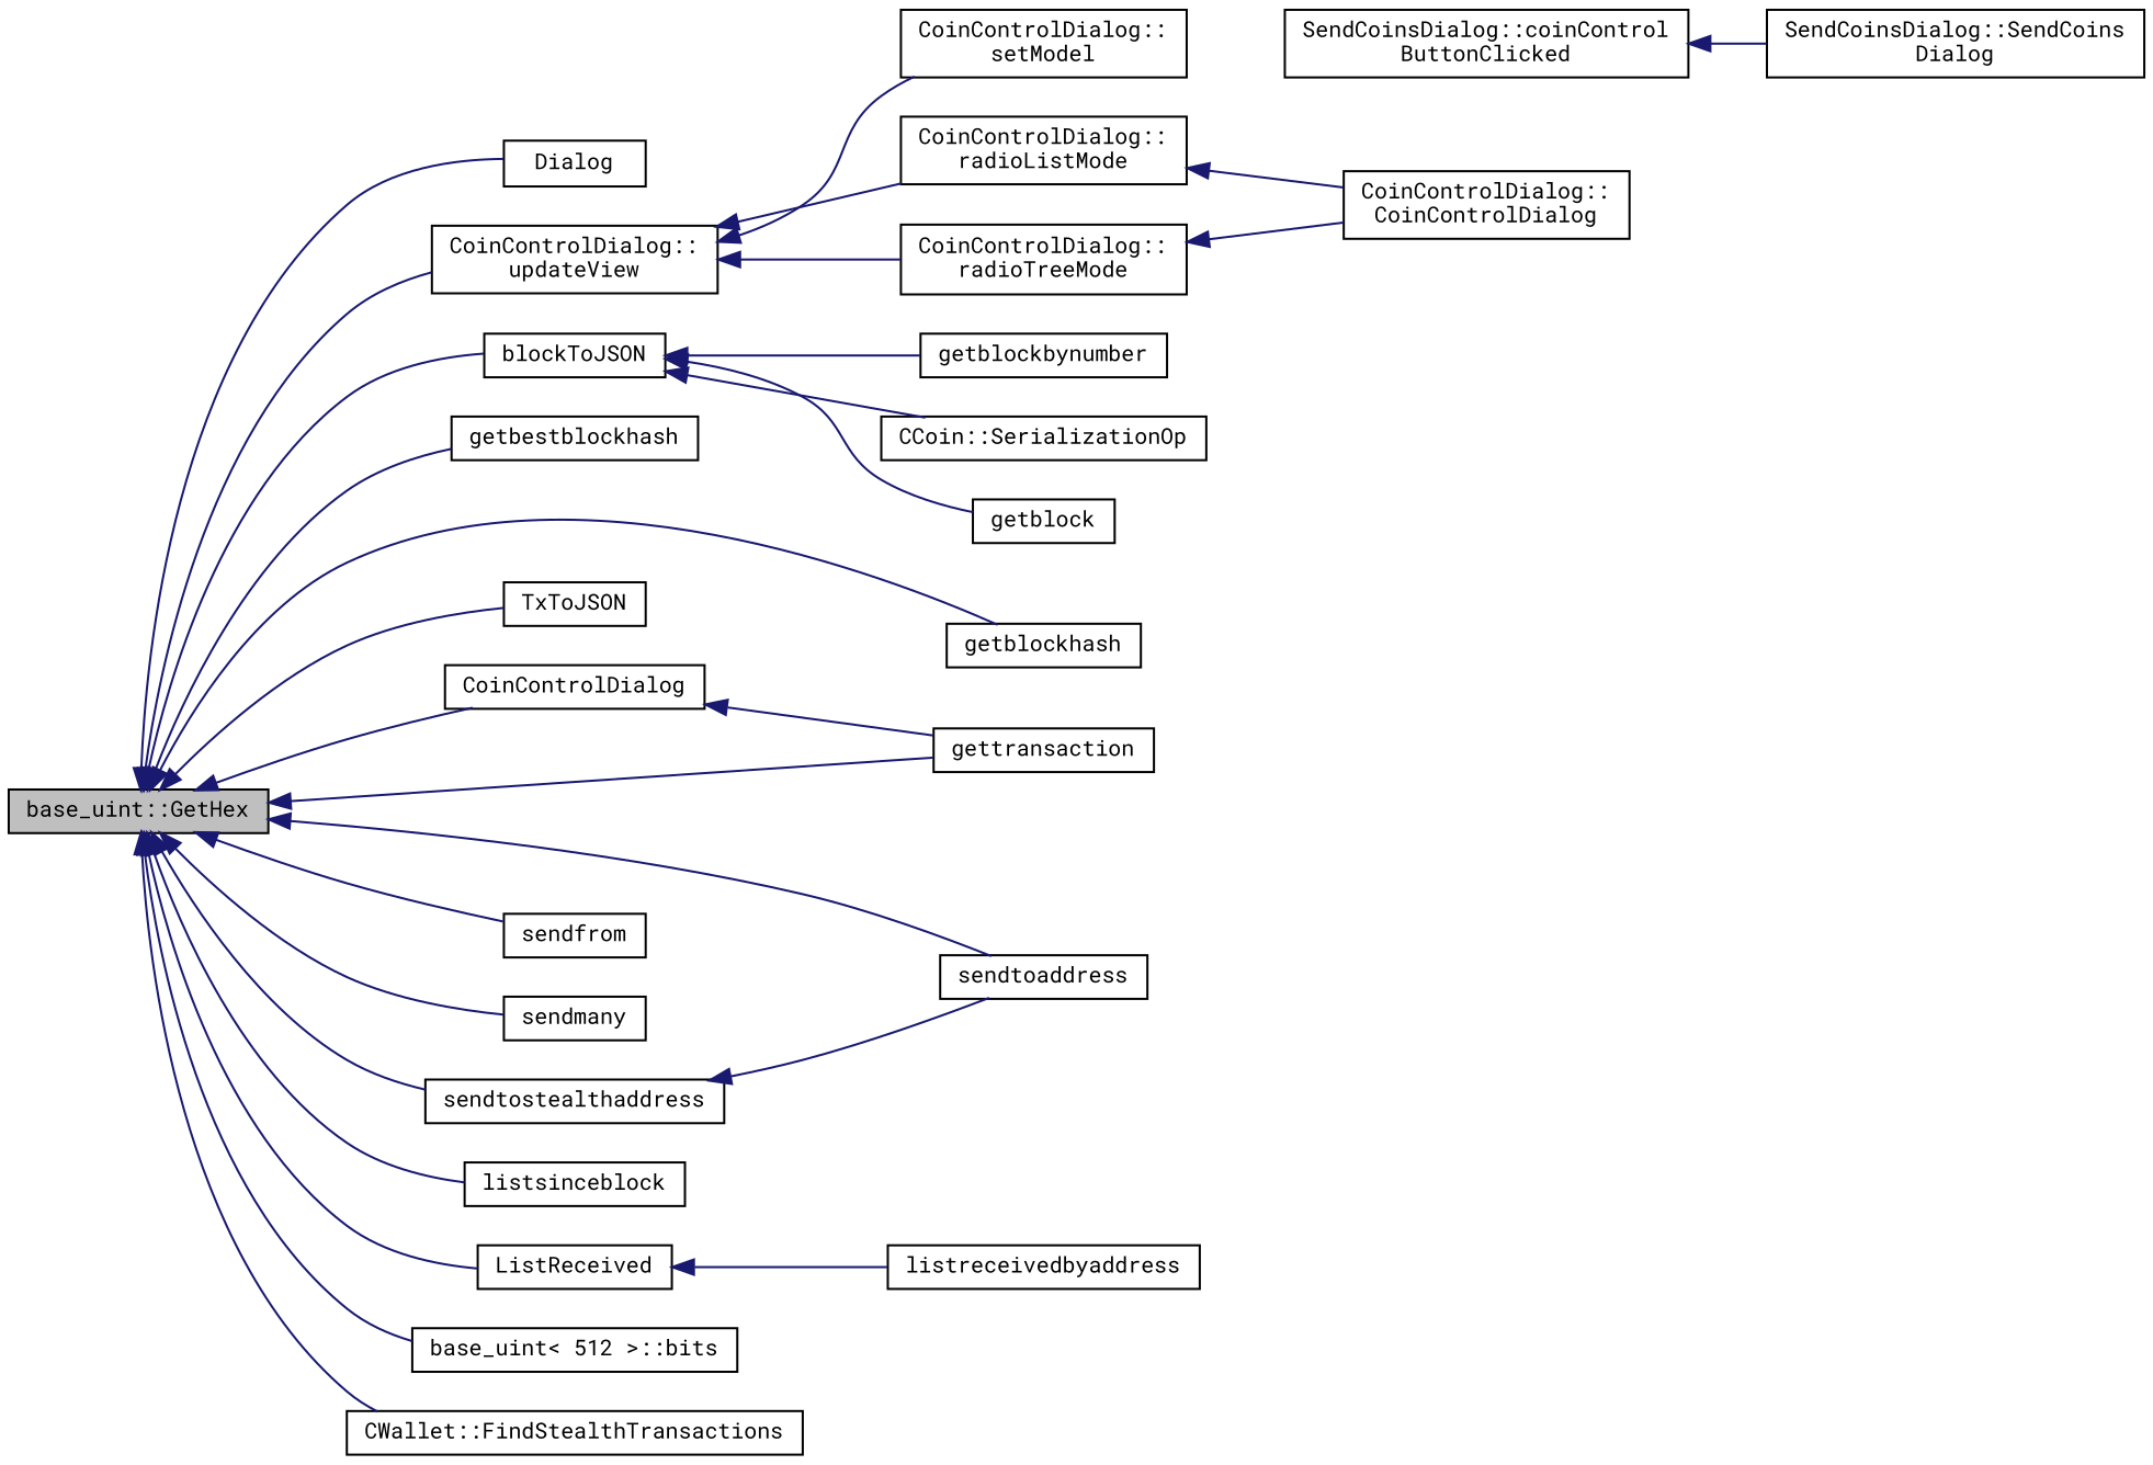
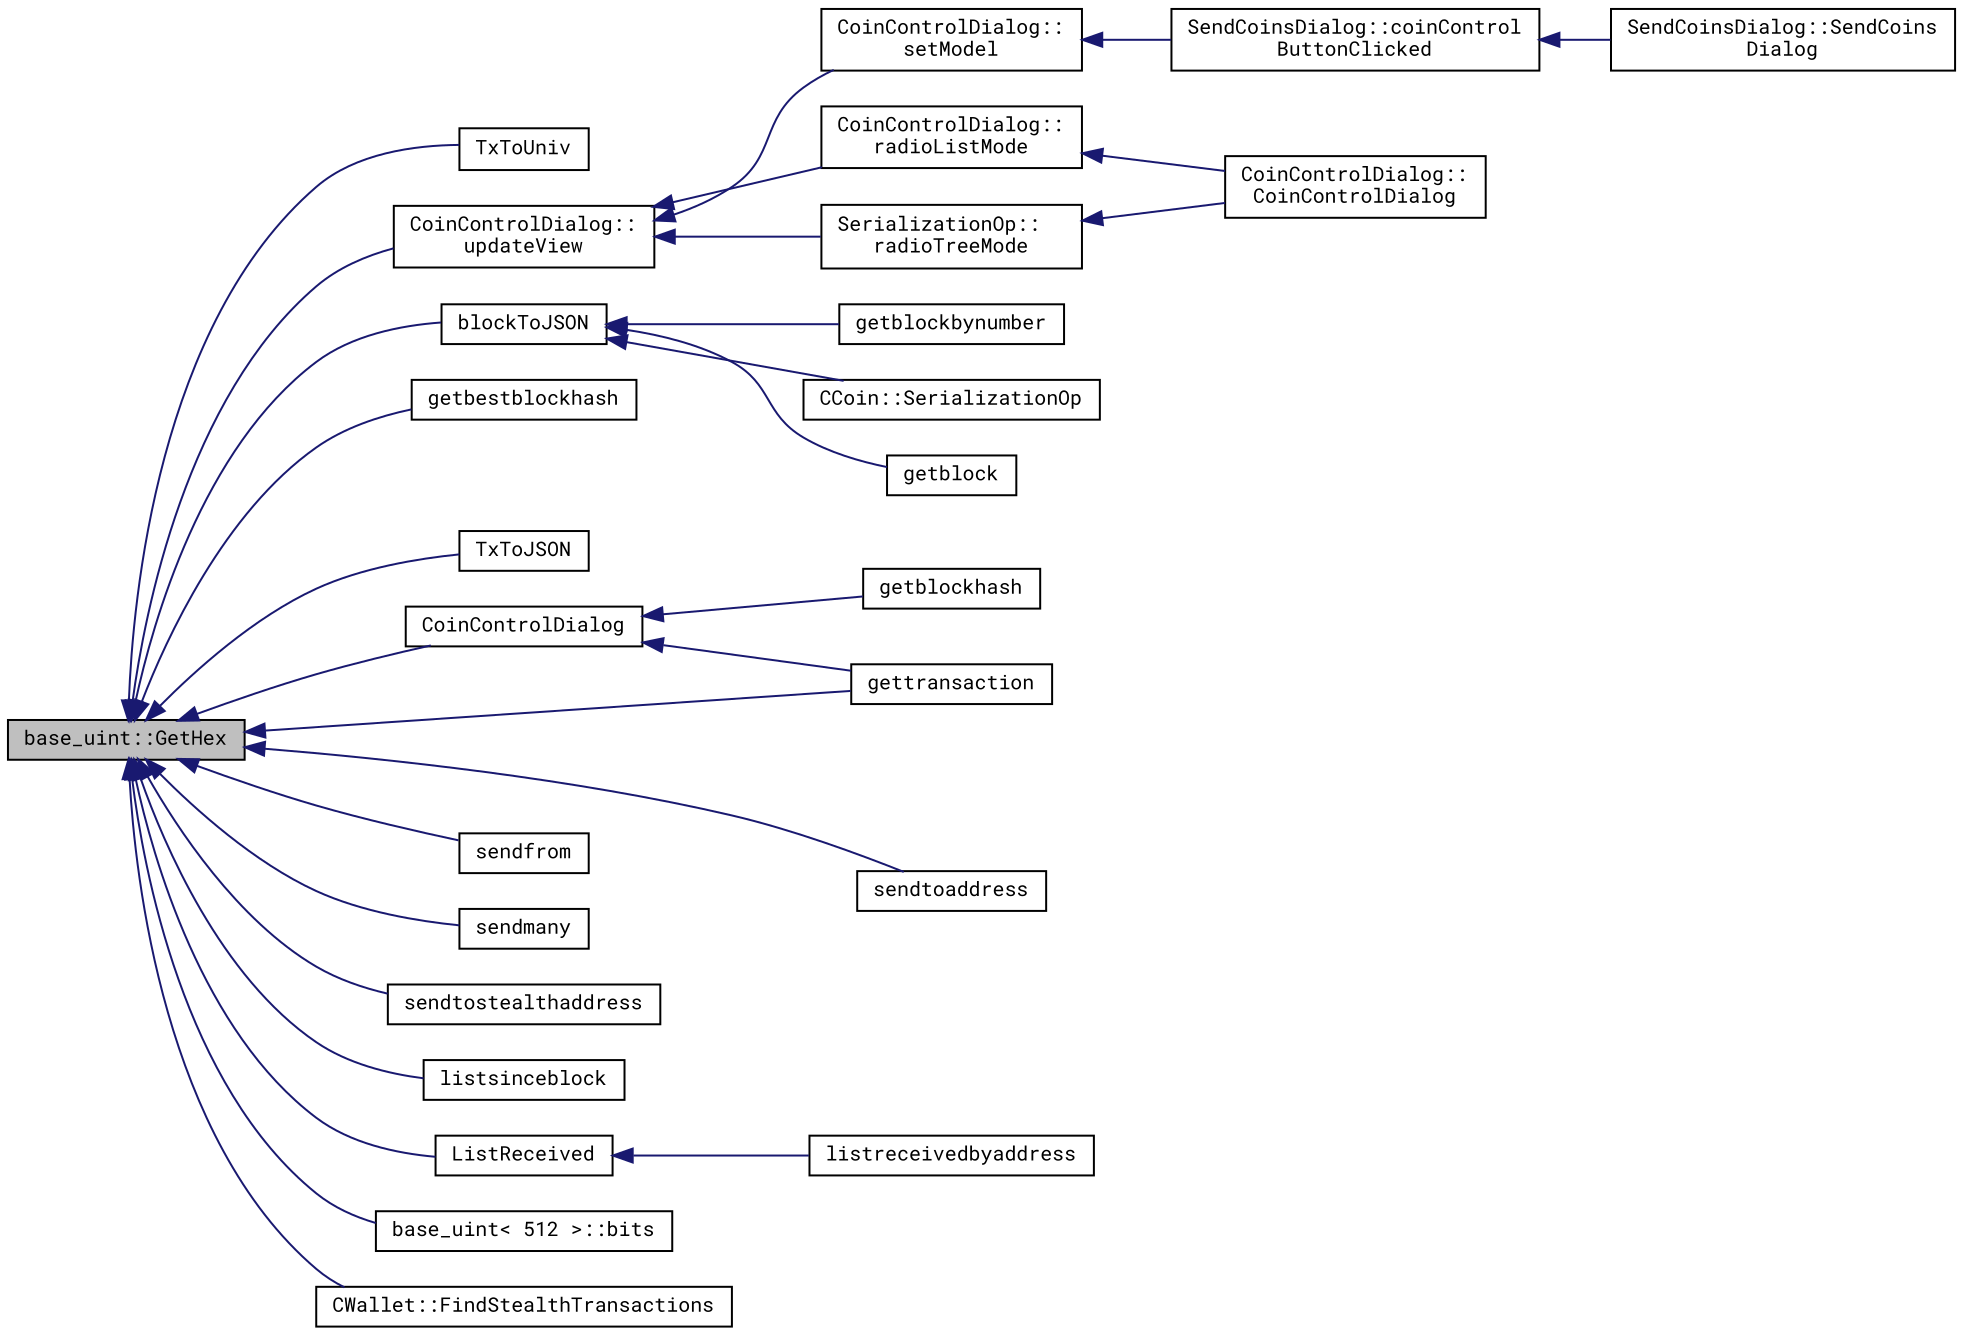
  digraph {
    fontname="Roboto Mono"
    rankdir=LR
    node [color=black fillcolor=white fontname="Roboto Mono" fontsize=10 shape=record style=filled]
    edge [color=midnightblue dir=back fontname="Roboto Mono" fontsize=10 labelfontname=Helvetica labelfontsize=10 style=solid]
    n1 [fillcolor=grey75 fontcolor=black height=0.2 label="base_uint::GetHex" width=0.4]
-   n2 [height=0.2 label=Dialog width=0.4]
+   n2 [height=0.2 label=TxToUniv width=0.4]
    n3 [height=0.2 label="CoinControlDialog::\lupdateView" width=0.4]
    n4 [height=0.2 label=blockToJSON width=0.4]
    n5 [height=0.2 label=getbestblockhash width=0.4]
    n6 [height=0.2 label=getblockhash width=0.4]
    n7 [height=0.2 label=TxToJSON width=0.4]
    n8 [height=0.2 label=CoinControlDialog width=0.4]
    n9 [height=0.2 label=gettransaction width=0.4]
    n10 [height=0.2 label=sendtoaddress width=0.4]
    n11 [height=0.2 label=sendfrom width=0.4]
    n12 [height=0.2 label=sendmany width=0.4]
    n13 [height=0.2 label=ListReceived width=0.4]
    n14 [height=0.2 label=listsinceblock width=0.4]
    n15 [height=0.2 label=sendtostealthaddress width=0.4]
    n16 [height=0.2 label="base_uint\< 512 \>::bits" width=0.4]
    n17 [height=0.2 label="CWallet::FindStealthTransactions" width=0.4]
    n18 [height=0.2 label="CoinControlDialog::\lsetModel" width=0.4]
-   n19 [height=0.2 label="CoinControlDialog::\lradioTreeMode" width=0.4]
+   n19 [height=0.2 label="SerializationOp::\lradioTreeMode" width=0.4]
    n20 [height=0.2 label="CoinControlDialog::\lradioListMode" width=0.4]
    n21 [height=0.2 label="CCoin::SerializationOp" width=0.4]
    n22 [height=0.2 label=getblock width=0.4]
    n23 [height=0.2 label=getblockbynumber width=0.4]
    n24 [height=0.2 label=listreceivedbyaddress width=0.4]
    n25 [height=0.2 label="SendCoinsDialog::coinControl\lButtonClicked" width=0.4]
    n26 [height=0.2 label="CoinControlDialog::\lCoinControlDialog" width=0.4]
    n27 [height=0.2 label="SendCoinsDialog::SendCoins\lDialog" width=0.4]
    n1 -> n2
    n1 -> n3
    n1 -> n4
    n1 -> n5
-   n1 -> n6
+   n8 -> n6
    n1 -> n7
    n1 -> n8
    n1 -> n9
    n1 -> n10
    n1 -> n11
    n1 -> n12
    n1 -> n13
    n1 -> n14
    n1 -> n15
    n1 -> n16
    n1 -> n17
    n3 -> n18
    n3 -> n19
    n3 -> n20
    n4 -> n21
    n4 -> n22
    n4 -> n23
    n8 -> n9
    n13 -> n24
-   n15 -> n10
+   n18 -> n25
    n19 -> n26
    n20 -> n26
    n25 -> n27
  }
